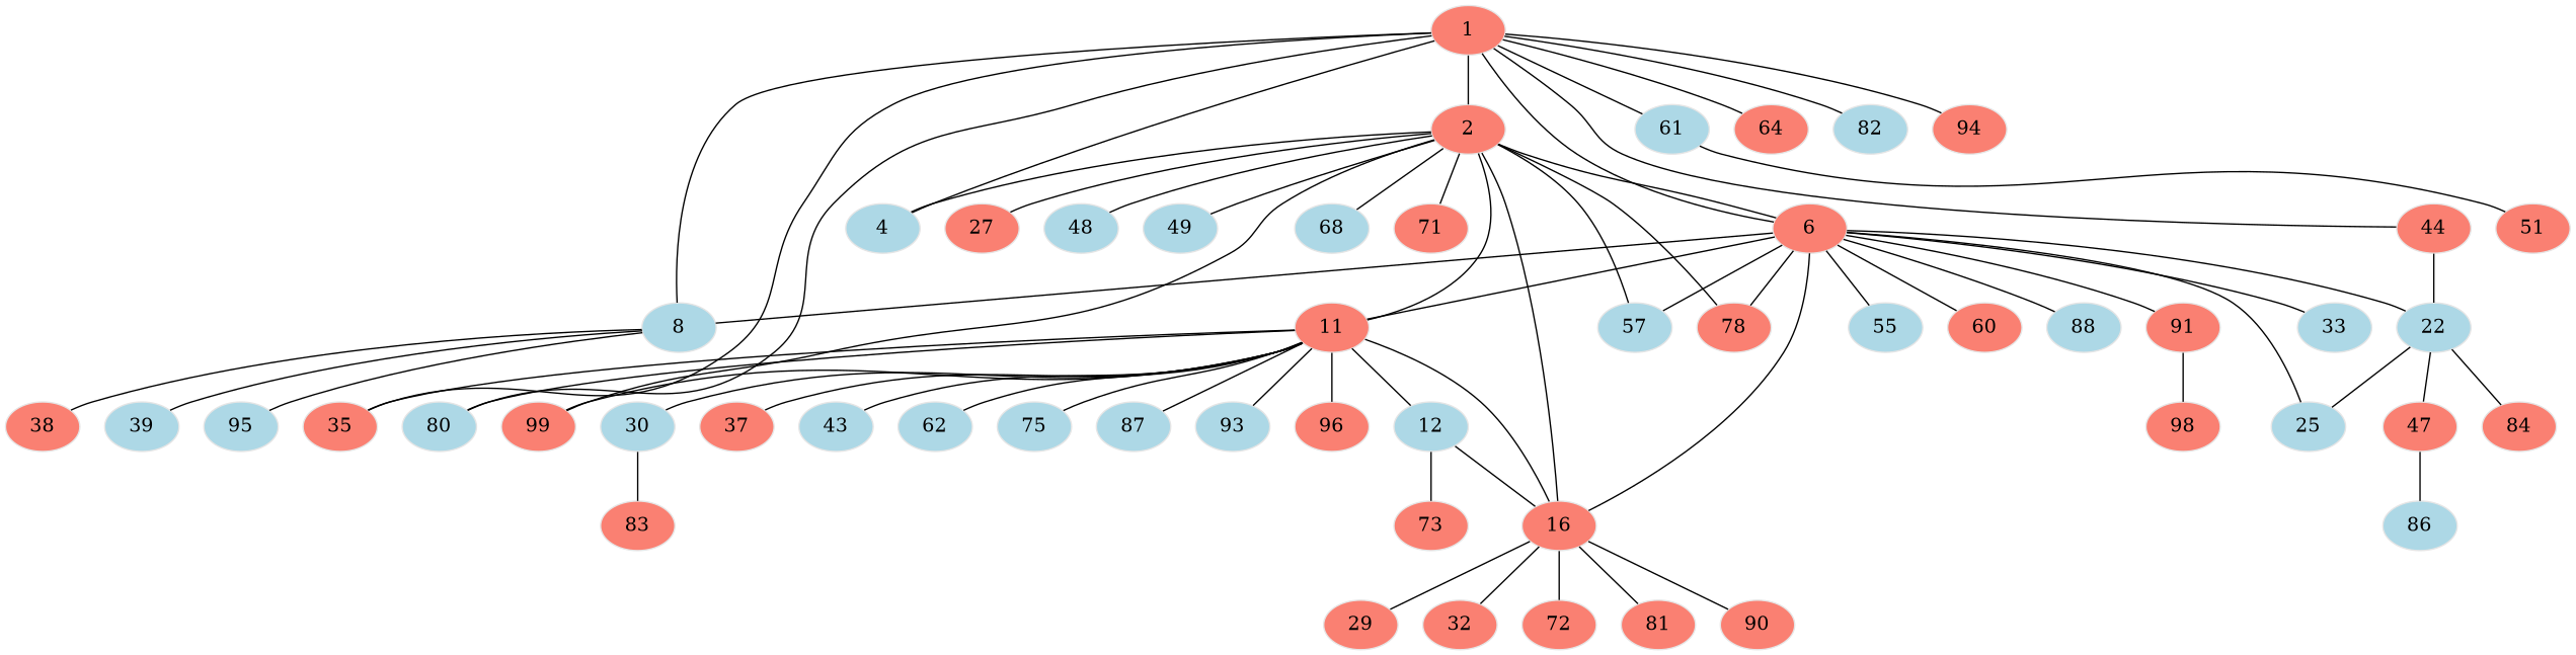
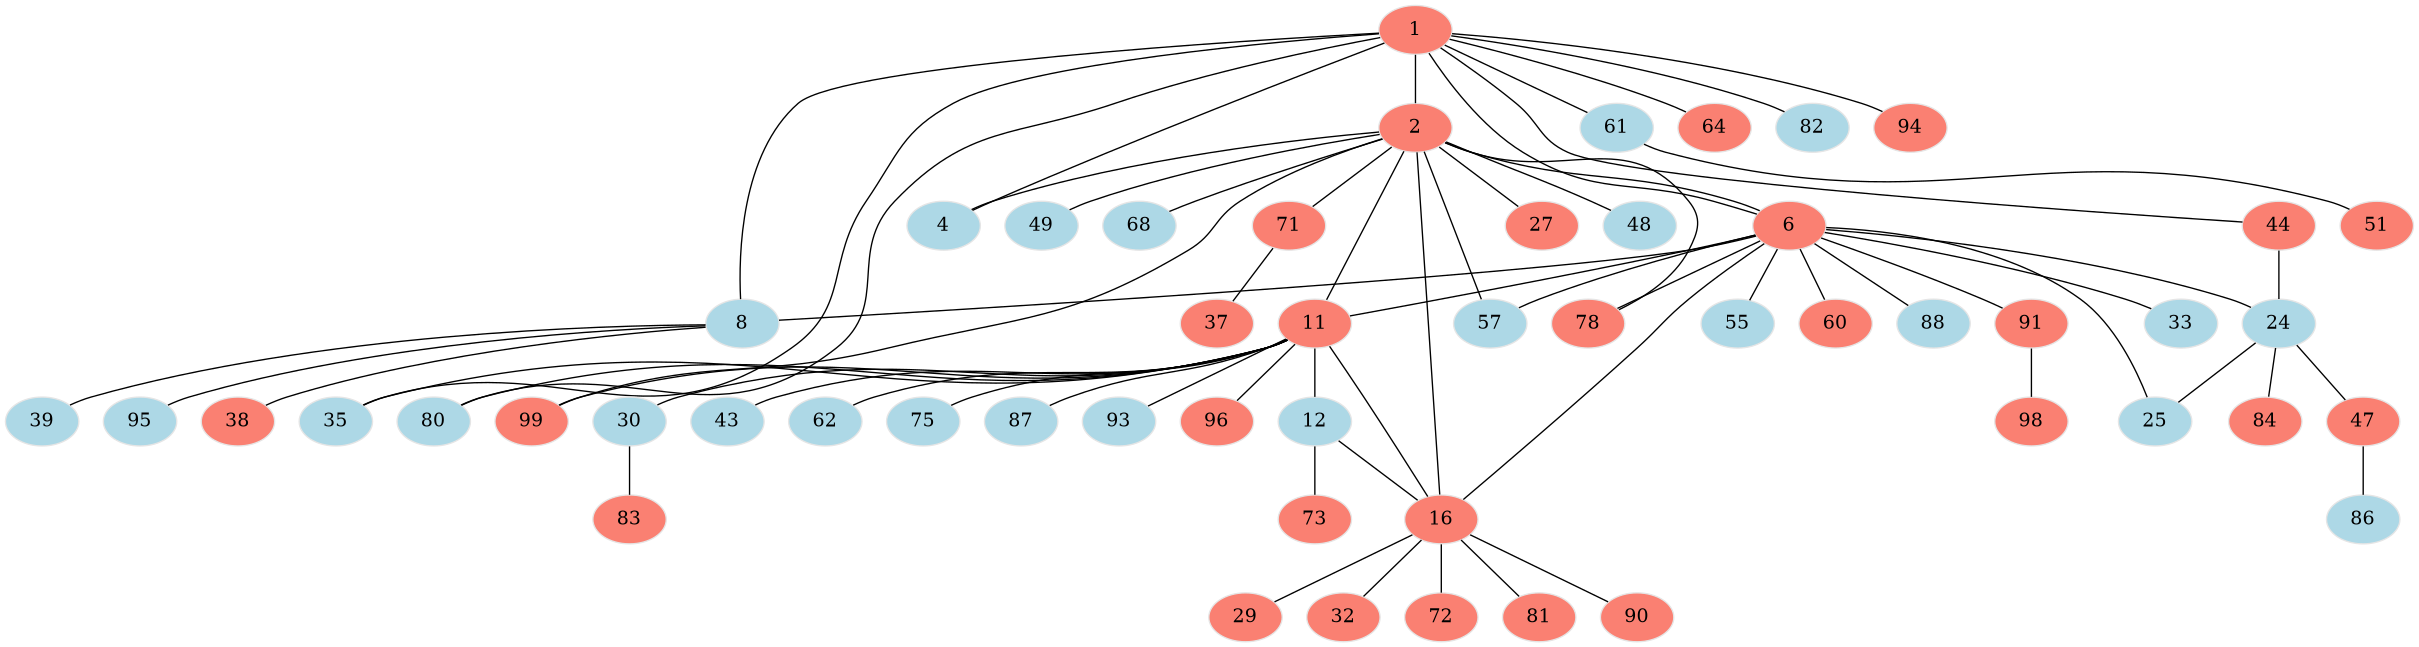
  graph {
    node [color=gray90 fillcolor=salmon style=filled]
    1 [super="+9+5"]
    2 [super="+59+3+71"]
    4 [fillcolor=lightblue super="+36+63"]
    6 [super="+65+10+7+26+50+21"]
    8 [fillcolor=lightblue]
-   35 [super="+42"]
+   35 [fillcolor=lightblue super="+42"]
    44
    61 [fillcolor=lightblue]
    64 [super="+97"]
    80 [fillcolor=lightblue]
    82 [fillcolor=lightblue]
    94 [super="+100"]
    11 [super="+74+13"]
    16 [super="+85+18"]
    27
    48 [fillcolor=lightblue]
    49 [fillcolor=lightblue]
    57 [fillcolor=lightblue]
    68 [fillcolor=lightblue]
    78
    n21 [label=71]
    99
-   22 [fillcolor=lightblue super="+24+105+54+102"]
+   22 [fillcolor=lightblue super="+24+105+54+102" label=24]
    25 [fillcolor=lightblue]
    33 [fillcolor=lightblue]
    55 [fillcolor=lightblue]
    60
    88 [fillcolor=lightblue]
    91
    38 [super="+40"]
    39 [fillcolor=lightblue]
    95 [fillcolor=lightblue]
    51
    12 [fillcolor=lightblue super="+92+15+67+69"]
    30 [fillcolor=lightblue super="+31"]
    37
    43 [fillcolor=lightblue]
    62 [fillcolor=lightblue]
    75 [fillcolor=lightblue]
    87 [fillcolor=lightblue]
    93 [fillcolor=lightblue]
    96
    29
    32
    72
    81
    90
    47
    84
    98
    73
    83
    86 [fillcolor=lightblue]
    1 -- 2 [weight=4]
    1 -- 4 [weight=2]
    1 -- 6 [weight=3]
    1 -- 8
    1 -- 35
    1 -- 44
    1 -- 61
    1 -- 64
    1 -- 80
    1 -- 82
    1 -- 94
    2 -- 4 [weight=2]
    2 -- 6
    2 -- 11
    2 -- 16 [weight=4]
    2 -- 27
    2 -- 48
    2 -- 49
    2 -- 57
    2 -- 68
    2 -- 78
    2 -- n21
    2 -- 99
    6 -- 8 [weight=3]
    6 -- 11 [weight=2]
    6 -- 16 [weight=3]
    6 -- 57
    6 -- 78
    6 -- 22 [weight=5]
    6 -- 25 [weight=2]
    6 -- 33
    6 -- 55
    6 -- 60
    6 -- 88 [weight=2]
    6 -- 91
    8 -- 38
    8 -- 39
    8 -- 95
    44 -- 22 [weight=3]
    61 -- 51
    11 -- 35
    11 -- 80
    11 -- 16
    11 -- 99
    11 -- 12 [weight=6]
    11 -- 30
-   11 -- 37
+   n21 -- 37
    11 -- 43
    11 -- 62
    11 -- 75
    11 -- 87
    11 -- 93
    11 -- 96
    16 -- 29
    16 -- 32
    16 -- 72
    16 -- 81
    16 -- 90
    22 -- 25 [weight=2]
    22 -- 47
    22 -- 84
    91 -- 98
    12 -- 16 [weight=2]
    12 -- 73
    30 -- 83
    47 -- 86
  }
